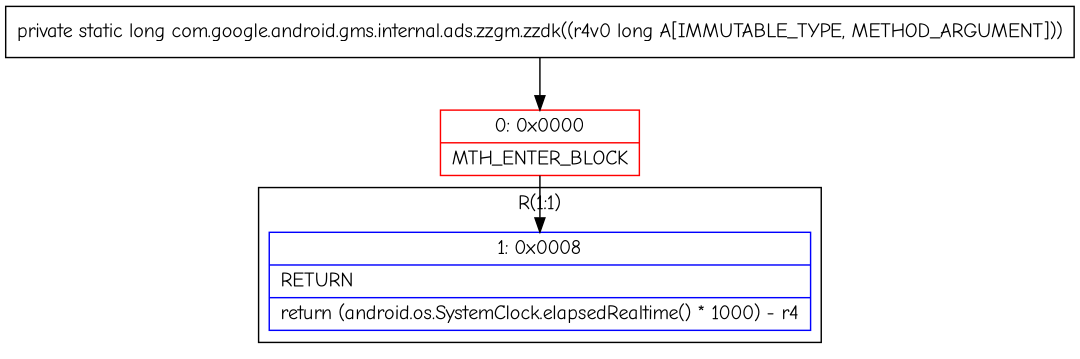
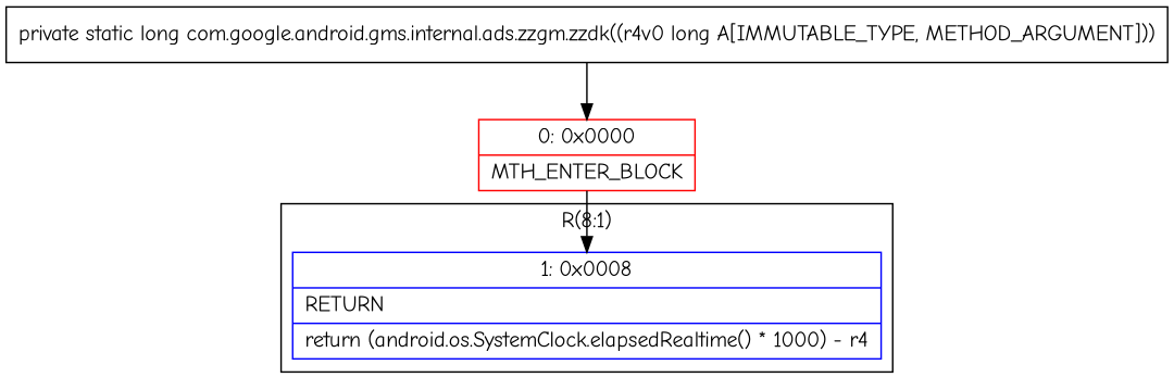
  digraph {
    fontname="Comic Neue"
    node [shape=record fontname="Comic Neue"]
    edge [fontname="Comic Neue"]
    n1 [color=blue label="{1\:\ 0x0008|RETURN\l|return (android.os.SystemClock.elapsedRealtime() * 1000) \- r4\l}"]
    n2 [color=red label="{0\:\ 0x0000|MTH_ENTER_BLOCK\l}"]
    n3 [label="{private static long com.google.android.gms.internal.ads.zzgm.zzdk((r4v0 long A[IMMUTABLE_TYPE, METHOD_ARGUMENT])) }"]
    subgraph cluster_1 {
-     label="R(1:1)"
+     label="R(8:1)"
      n1
    }
    n2 -> n1
    n3 -> n2
  }
